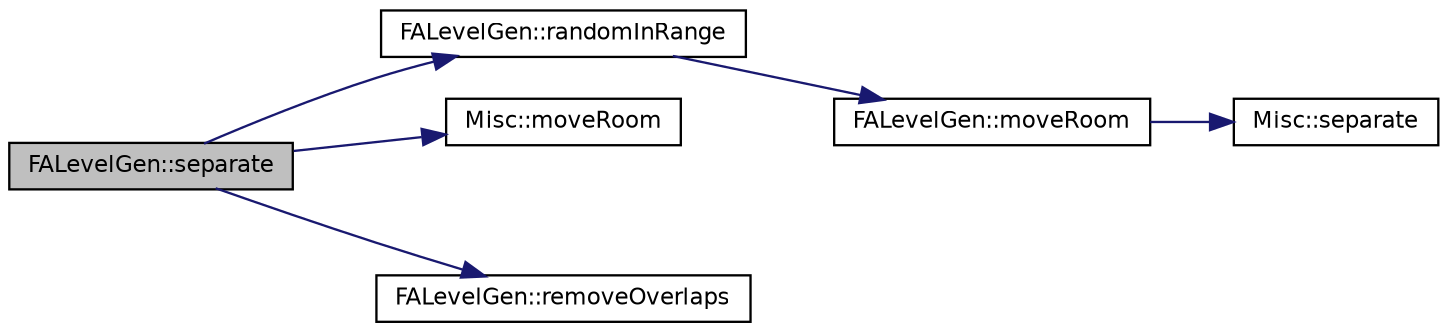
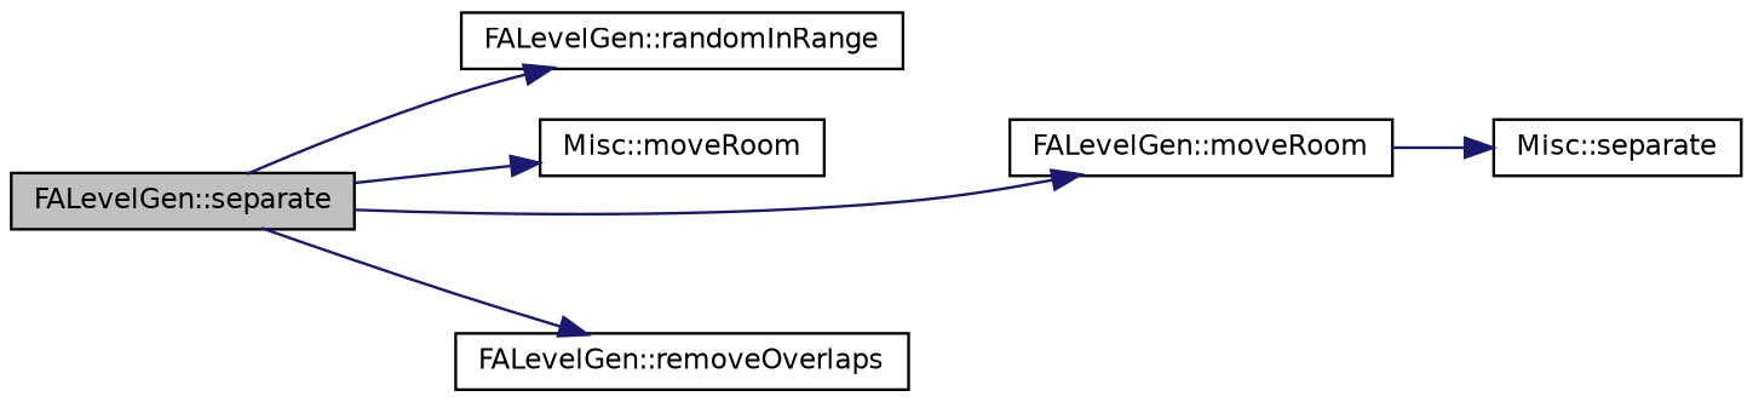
  digraph {
    rankdir=LR
    node [color=black fillcolor=white fontname=Helvetica fontsize=10 shape=record style=filled]
    edge [color=midnightblue fontname=Helvetica fontsize=10 labelfontname=Helvetica labelfontsize=10 style=solid]
    n1 [fillcolor=grey75 fontcolor=black height=0.2 label="FALevelGen::separate" width=0.4]
    n2 [height=0.2 label="FALevelGen::randomInRange" width=0.4]
    n3 [height=0.2 label="Misc::moveRoom" width=0.4]
    n4 [height=0.2 label="FALevelGen::moveRoom" width=0.4]
    n5 [height=0.2 label="FALevelGen::removeOverlaps" width=0.4]
    n6 [height=0.2 label="Misc::separate" width=0.4]
    n1 -> n2
    n1 -> n3
-   n2 -> n4
+   n1 -> n4
    n1 -> n5
    n4 -> n6
  }
